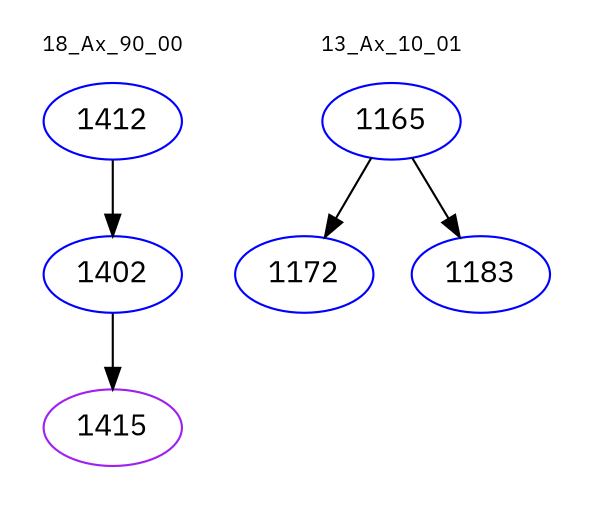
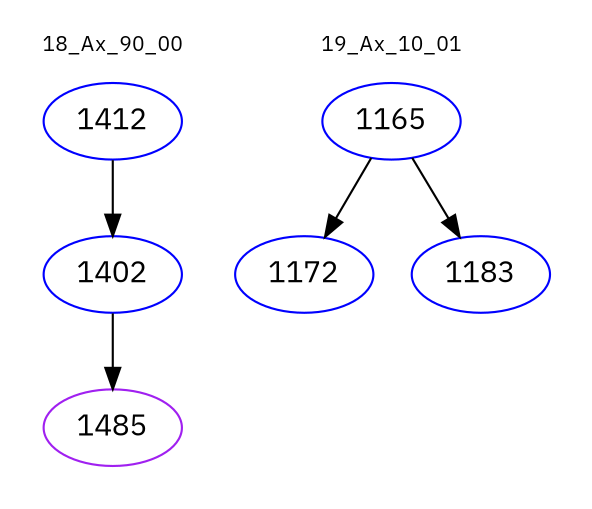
  digraph {
    fontname="IBM Plex Sans"
    node [color=blue fontname="IBM Plex Sans"]
    edge [color=black fontname="IBM Plex Sans"]
    n1 [label=1402]
    n2 [label=1412]
-   n3 [color=purple label=1415]
+   n3 [color=purple label=1485]
    n4 [label=1165]
    n5 [label=1172]
    n6 [label=1183]
    subgraph cluster_1 {
      color=white
      fontsize=10
      label="18_Ax_90_00"
      n1
      n2
      n3
    }
    subgraph cluster_2 {
      color=white
      fontsize=10
-     label="13_Ax_10_01"
+     label="19_Ax_10_01"
      n4
      n5
      n6
    }
    n1 -> n3
    n2 -> n1
    n4 -> n5
    n4 -> n6
  }
